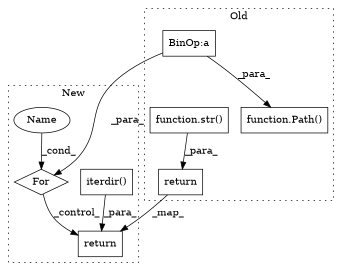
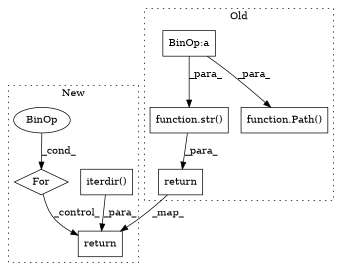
  digraph {
    node [a=75 l=7 shape=box]
    n1 [l="4,1" label="function.str()" s="5691,5738"]
    n2 [a=82 l=3 label="BinOp:a" s=5709]
    n3 [a=93 label=return s=5673]
    n4 [l="5,1" label="function.Path()" s="5695,5708"]
    n5 [l=18 label="iterdir()" s=6100]
    n6 [a=107 l="4,18" label=For s="6088,6118" shape=diamond]
    n7 [a=93 label=return s=6136]
-   n8 [a=87 l=4 label=Name s=6092 shape=ellipse]
+   n8 [a=87 l=4 label=BinOp s=6092 shape=ellipse]
    subgraph cluster_1 {
      label=Old
      style=dotted
      n1
      n2
      n3
      n4
    }
    subgraph cluster_2 {
      label=New
      style=dotted
      n5
      n6
      n7
      n8
    }
    n1 -> n3 [label=_para_]
-   n2 -> n6 [label=_para_]
+   n2 -> n1 [label=_para_]
    n2 -> n4 [label=_para_]
    n3 -> n7 [label=_map_]
    n5 -> n7 [label=_para_]
    n6 -> n7 [label=_control_]
    n8 -> n6 [label=_cond_]
  }
